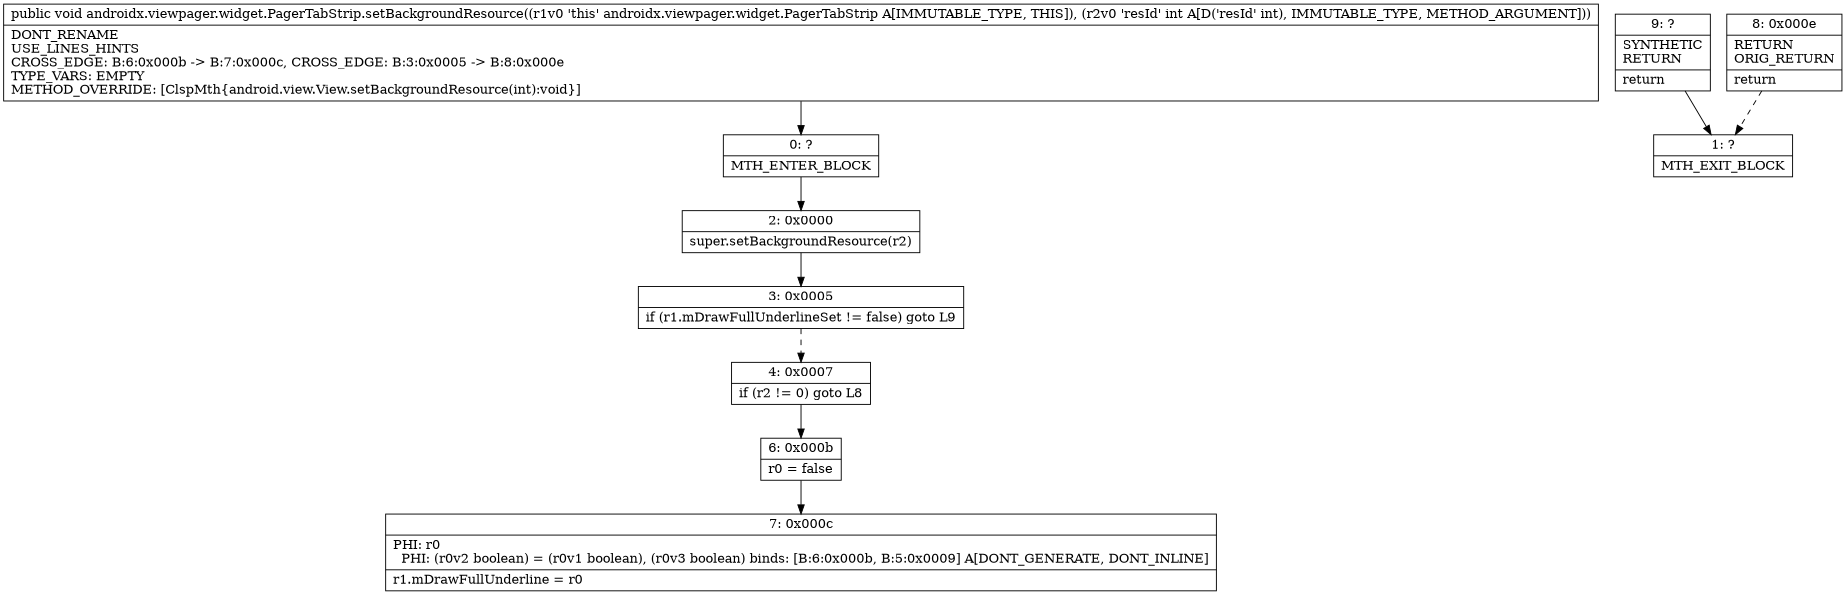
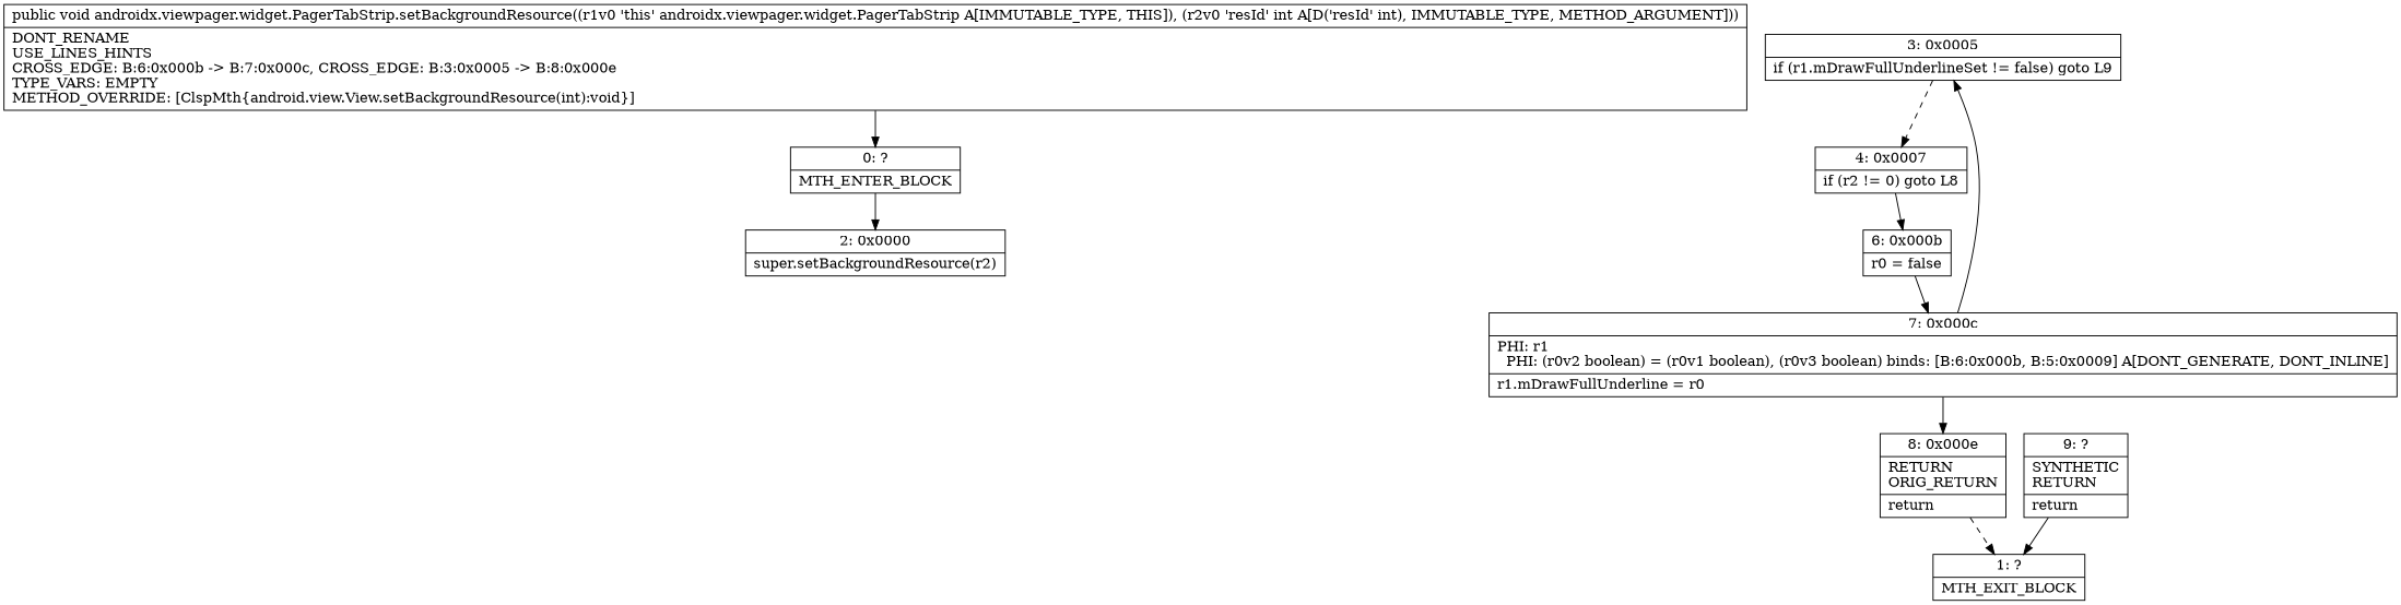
  digraph {
    node [shape=record]
    n1 [label="{0\:\ ?|MTH_ENTER_BLOCK\l}"]
    n2 [label="{2\:\ 0x0000|super.setBackgroundResource(r2)\l}"]
    n3 [label="{3\:\ 0x0005|if (r1.mDrawFullUnderlineSet != false) goto L9\l}"]
    n4 [label="{4\:\ 0x0007|if (r2 != 0) goto L8\l}"]
    n5 [label="{6\:\ 0x000b|r0 = false\l}"]
    n6 [label="{9\:\ ?|SYNTHETIC\lRETURN\l|return\l}"]
    n7 [label="{1\:\ ?|MTH_EXIT_BLOCK\l}"]
-   n8 [label="{7\:\ 0x000c|PHI: r0 \l  PHI: (r0v2 boolean) = (r0v1 boolean), (r0v3 boolean) binds: [B:6:0x000b, B:5:0x0009] A[DONT_GENERATE, DONT_INLINE]\l|r1.mDrawFullUnderline = r0\l}"]
+   n8 [label="{7\:\ 0x000c|PHI: r1 \l  PHI: (r0v2 boolean) = (r0v1 boolean), (r0v3 boolean) binds: [B:6:0x000b, B:5:0x0009] A[DONT_GENERATE, DONT_INLINE]\l|r1.mDrawFullUnderline = r0\l}"]
    n9 [label="{8\:\ 0x000e|RETURN\lORIG_RETURN\l|return\l}"]
    n10 [label="{public void androidx.viewpager.widget.PagerTabStrip.setBackgroundResource((r1v0 'this' androidx.viewpager.widget.PagerTabStrip A[IMMUTABLE_TYPE, THIS]), (r2v0 'resId' int A[D('resId' int), IMMUTABLE_TYPE, METHOD_ARGUMENT]))  | DONT_RENAME\lUSE_LINES_HINTS\lCROSS_EDGE: B:6:0x000b \-\> B:7:0x000c, CROSS_EDGE: B:3:0x0005 \-\> B:8:0x000e\lTYPE_VARS: EMPTY\lMETHOD_OVERRIDE: [ClspMth\{android.view.View.setBackgroundResource(int):void\}]\l}"]
    n1 -> n2
-   n2 -> n3
+   n8 -> n3
    n3 -> n4 [style=dashed]
    n4 -> n5
    n5 -> n8
    n6 -> n7
+   n8 -> n9
    n9 -> n7 [style=dashed]
    n10 -> n1
  }
